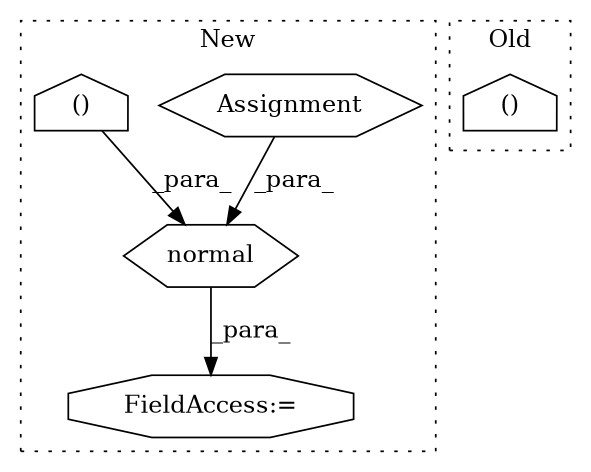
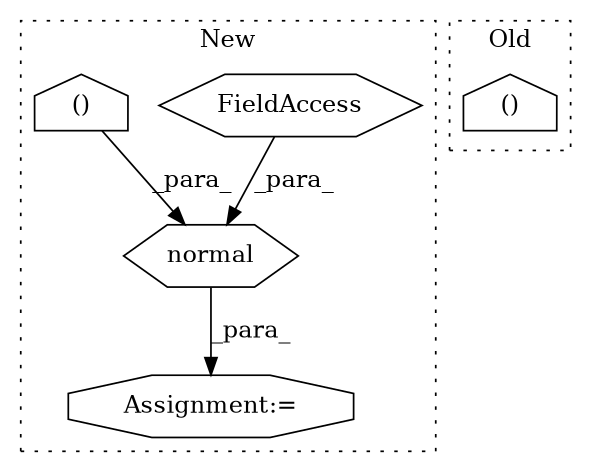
  digraph {
    node [a=106 shape=hexagon]
    edge [color=black]
    n1 [a=32 l="14,2" label=normal s="6435,6491"]
-   n2 [a=22 l=9 label=Assignment s=6410]
-   n3 [a=7 l=1 label="FieldAccess:=" s=6575 shape=octagon]
+   n2 [a=22 l=9 label=FieldAccess s=6410]
+   n3 [a=7 l=1 label="Assignment:=" s=6575 shape=octagon]
    n4 [l=42 label="()" s=6449 shape=house]
    n5 [l=15 label="()" s=1412 shape=house]
    subgraph cluster_1 {
      label=New
      style=dotted
      n1
      n2
      n3
      n4
    }
    subgraph cluster_2 {
      label=Old
      style=dotted
      n5
    }
    n1 -> n3 [label=_para_]
    n2 -> n1 [label=_para_]
    n4 -> n1 [label=_para_]
  }
